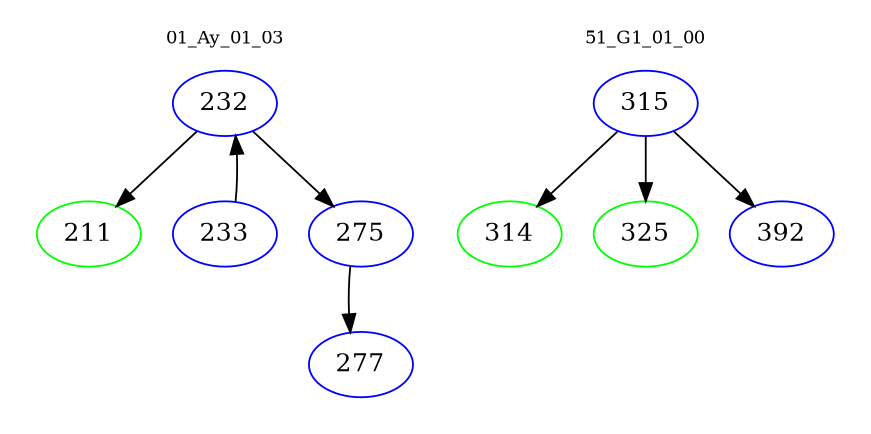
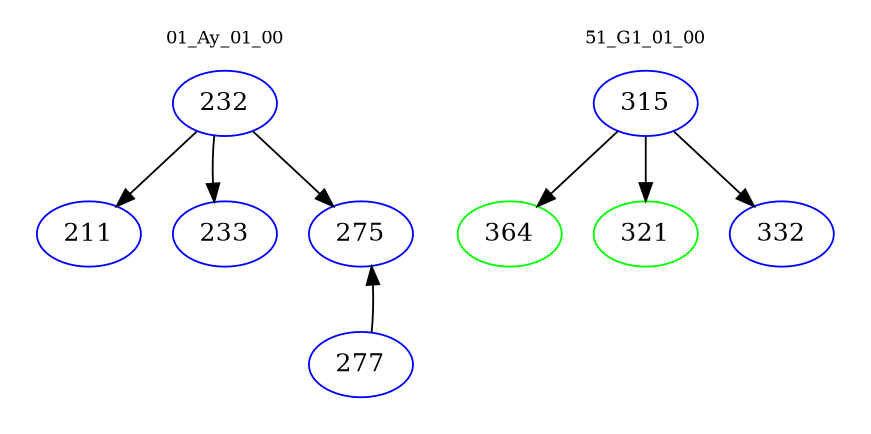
  digraph {
    node [color=blue]
    edge [color=black]
    n1 [label=232]
-   n2 [color=green label=211]
+   n2 [label=211]
    n3 [label=233]
    n4 [label=275]
    n5 [label=277]
    n6 [label=315]
-   n7 [color=green label=314]
-   n8 [color=green label=325]
-   n9 [label=392]
+   n7 [color=green label=364]
+   n8 [color=green label=321]
+   n9 [label=332]
    subgraph cluster_1 {
      color=white
      fontsize=10
-     label="01_Ay_01_03"
+     label="01_Ay_01_00"
      n1
      n2
      n3
      n4
      n5
    }
    subgraph cluster_2 {
      color=white
      fontsize=10
      label="51_G1_01_00"
      n6
      n7
      n8
      n9
    }
    n1 -> n2
-   n3 -> n1
+   n1 -> n3
    n1 -> n4
-   n4 -> n5
+   n5 -> n4
    n6 -> n7
    n6 -> n8
    n6 -> n9
  }
